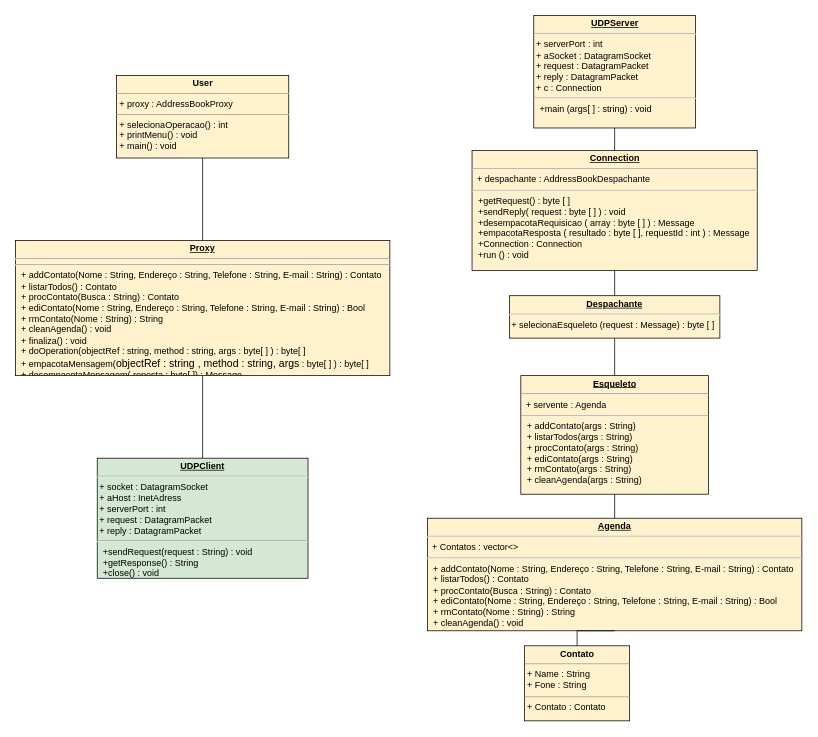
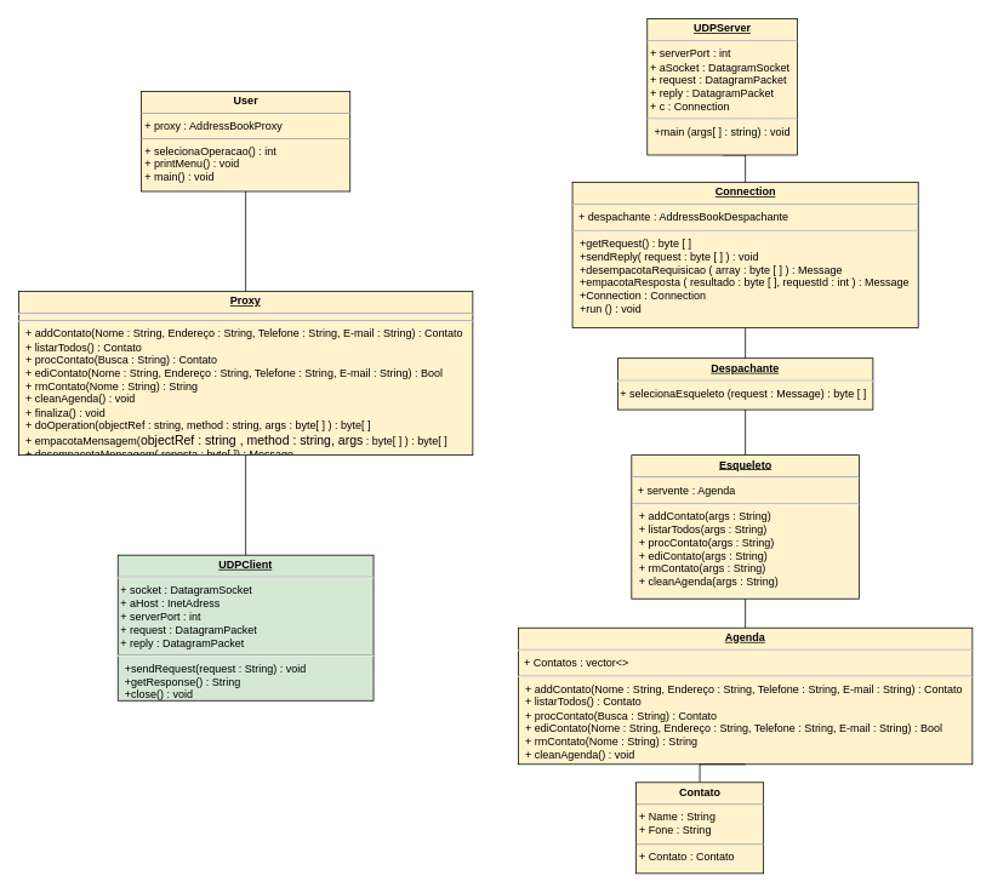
  <mxCell id="0" />
  <mxCell id="1" parent="0" />
  <mxCell id="2" value="&lt;p style=&quot;margin: 0px ; margin-top: 4px ; text-align: center ; text-decoration: underline&quot;&gt;&lt;b&gt;Proxy&lt;/b&gt;&lt;/p&gt;&lt;hr&gt;&lt;hr&gt;&lt;p style=&quot;margin: 0px ; margin-left: 8px&quot;&gt;+ addContato(Nome : String, Endereço : String, Telefone : String, E-mail : String) : Contato&lt;br&gt;+ listarTodos() : Contato&lt;br&gt;+ procContato(Busca : String) : Contato&lt;/p&gt;&lt;p style=&quot;margin: 0px ; margin-left: 8px&quot;&gt;+ ediContato(Nome : String, Endereço : String, Telefone : String, E-mail : String) : Bool&lt;/p&gt;&lt;p style=&quot;margin: 0px ; margin-left: 8px&quot;&gt;+ rmContato(Nome : String) : String&lt;/p&gt;&lt;p style=&quot;margin: 0px ; margin-left: 8px&quot;&gt;+ cleanAgenda() : void&lt;/p&gt;&lt;p style=&quot;margin: 0px ; margin-left: 8px&quot;&gt;+ finaliza() : void&lt;/p&gt;&lt;p style=&quot;margin: 0px ; margin-left: 8px&quot;&gt;+ doOperation(objectRef : string, method : string, args : byte[ ] ) : byte[ ]&lt;/p&gt;&lt;p style=&quot;margin: 0px ; margin-left: 8px&quot;&gt;+ empacotaMensagem(&lt;span style=&quot;font-size: 14px&quot;&gt;objectRef : string ,&amp;nbsp;&lt;/span&gt;&lt;span style=&quot;font-size: 14px&quot;&gt;method : string,&amp;nbsp;&lt;/span&gt;&lt;span style=&quot;font-size: 14px&quot;&gt;args&lt;/span&gt;&amp;nbsp;: byte[ ] ) : byte[ ]&lt;/p&gt;&lt;p style=&quot;margin: 0px ; margin-left: 8px&quot;&gt;+ desempacotaMensagem( reposta : byte[ ]) : Message&lt;/p&gt;" style="verticalAlign=top;align=left;overflow=fill;fontSize=12;fontFamily=Helvetica;html=1;fillColor=#fff2cc;strokeColor=#000000;" parent="1" vertex="1"><mxGeometry x="20" y="320" width="499" height="180" as="geometry" /></mxCell>
  <mxCell id="3" value="&lt;p style=&quot;margin: 0px ; margin-top: 4px ; text-align: center ; text-decoration: underline&quot;&gt;&lt;b&gt;UDPClient&lt;/b&gt;&lt;/p&gt;&lt;hr&gt;&amp;nbsp;+ socket : DatagramSocket&lt;br&gt;&amp;nbsp;+ aHost : InetAdress&lt;br&gt;&amp;nbsp;+ serverPort : int&lt;br&gt;&amp;nbsp;+ request : DatagramPacket&lt;br&gt;&amp;nbsp;+ reply : DatagramPacket&lt;br&gt;&lt;hr&gt;&lt;p style=&quot;margin: 0px ; margin-left: 8px&quot;&gt;+sendRequest(request : String) : void&lt;/p&gt;&lt;p style=&quot;margin: 0px ; margin-left: 8px&quot;&gt;+getResponse() : String&lt;/p&gt;&lt;p style=&quot;margin: 0px ; margin-left: 8px&quot;&gt;+close() : void&lt;/p&gt;" style="verticalAlign=top;align=left;overflow=fill;fontSize=12;fontFamily=Helvetica;html=1;fillColor=#d5e8d4;strokeColor=#000000;" parent="1" vertex="1"><mxGeometry x="129.06" y="610" width="280.88" height="160" as="geometry" /></mxCell>
  <mxCell id="4" value="" style="endArrow=none;html=1;edgeStyle=orthogonalEdgeStyle;rounded=0;entryX=0.5;entryY=0;entryDx=0;entryDy=0;exitX=0.5;exitY=1;exitDx=0;exitDy=0;" parent="1" source="2" target="3" edge="1"><mxGeometry relative="1" as="geometry"><mxPoint x="185" y="506" as="sourcePoint" /><mxPoint x="185" y="601" as="targetPoint" /><Array as="points" /></mxGeometry></mxCell>
  <mxCell id="5" style="edgeStyle=orthogonalEdgeStyle;rounded=0;orthogonalLoop=1;jettySize=auto;html=1;exitX=0.5;exitY=1;exitDx=0;exitDy=0;entryX=0.5;entryY=0;entryDx=0;entryDy=0;fontFamily=Helvetica;fontColor=#000000;endArrow=none;endFill=0;" parent="1" source="6" target="17" edge="1"><mxGeometry relative="1" as="geometry" /></mxCell>
- <mxCell id="6" value="&lt;p style=&quot;margin: 0px ; margin-top: 4px ; text-align: center ; text-decoration: underline&quot;&gt;&lt;b&gt;UDPServer&lt;/b&gt;&lt;/p&gt;&lt;hr&gt;&amp;nbsp;+ serverPort : int&lt;br&gt;&amp;nbsp;+ aSocket : DatagramSocket&lt;br&gt;&amp;nbsp;+ request : DatagramPacket&lt;br&gt;&amp;nbsp;+ reply :&amp;nbsp;DatagramPacket&lt;br&gt;&amp;nbsp;+ c : Connection&lt;br&gt;&lt;hr&gt;&lt;p style=&quot;margin: 0px ; margin-left: 8px&quot;&gt;+main (args[ ] : string) : void&lt;/p&gt;" style="verticalAlign=top;align=left;overflow=fill;fontSize=12;fontFamily=Helvetica;html=1;fillColor=#fff2cc;strokeColor=#000000;" parent="1" vertex="1"><mxGeometry x="710.75" y="20" width="215.5" height="150" as="geometry" /></mxCell>
+ <mxCell id="6" value="&lt;p style=&quot;margin: 0px ; margin-top: 4px ; text-align: center ; text-decoration: underline&quot;&gt;&lt;b&gt;UDPServer&lt;/b&gt;&lt;/p&gt;&lt;hr&gt;&amp;nbsp;+ serverPort : int&lt;br&gt;&amp;nbsp;+ aSocket : DatagramSocket&lt;br&gt;&amp;nbsp;+ request : DatagramPacket&lt;br&gt;&amp;nbsp;+ reply :&amp;nbsp;DatagramPacket&lt;br&gt;&amp;nbsp;+ c : Connection&lt;br&gt;&lt;hr&gt;&lt;p style=&quot;margin: 0px ; margin-left: 8px&quot;&gt;+main (args[ ] : string) : void&lt;/p&gt;" style="verticalAlign=top;align=left;overflow=fill;fontSize=12;fontFamily=Helvetica;html=1;fillColor=#fff2cc;strokeColor=#000000;" parent="1" vertex="1"><mxGeometry x="710.75" y="20" width="165" height="150" as="geometry" /></mxCell>
  <mxCell id="7" value="&lt;p style=&quot;margin: 0px ; margin-top: 4px ; text-align: center ; text-decoration: underline&quot;&gt;&lt;b&gt;Despachante&lt;/b&gt;&lt;/p&gt;&lt;hr&gt;&amp;nbsp;+ selecionaEsqueleto (request : Message) : byte [ ]" style="verticalAlign=top;align=left;overflow=fill;fontSize=12;fontFamily=Helvetica;html=1;fillColor=#fff2cc;strokeColor=#000000;" parent="1" vertex="1"><mxGeometry x="678.25" y="393.5" width="280.5" height="56.5" as="geometry" /></mxCell>
  <mxCell id="8" style="edgeStyle=orthogonalEdgeStyle;rounded=0;orthogonalLoop=1;jettySize=auto;html=1;exitX=0.5;exitY=0;exitDx=0;exitDy=0;entryX=0.5;entryY=1;entryDx=0;entryDy=0;fontFamily=Helvetica;fontColor=#000000;endArrow=none;endFill=0;" parent="1" source="9" target="7" edge="1"><mxGeometry relative="1" as="geometry" /></mxCell>
  <mxCell id="9" value="&lt;p style=&quot;margin: 0px ; margin-top: 4px ; text-align: center ; text-decoration: underline&quot;&gt;&lt;b&gt;Esqueleto&lt;/b&gt;&lt;/p&gt;&lt;hr&gt;&amp;nbsp; + servente : Agenda&lt;br&gt;&lt;hr&gt;&lt;p style=&quot;margin: 0px ; margin-left: 8px&quot;&gt;+ addContato(args : String)&lt;br&gt;+ listarTodos(args : String)&lt;br&gt;+ procContato(args : String)&lt;/p&gt;&lt;p style=&quot;margin: 0px ; margin-left: 8px&quot;&gt;+ ediContato(args : String)&lt;/p&gt;&lt;p style=&quot;margin: 0px ; margin-left: 8px&quot;&gt;+ rmContato(args : String)&lt;/p&gt;&lt;p style=&quot;margin: 0px ; margin-left: 8px&quot;&gt;+ cleanAgenda(args : String)&lt;/p&gt;" style="verticalAlign=top;align=left;overflow=fill;fontSize=12;fontFamily=Helvetica;html=1;fillColor=#fff2cc;strokeColor=#000000;" parent="1" vertex="1"><mxGeometry x="693.5" y="500" width="250" height="158" as="geometry" /></mxCell>
  <mxCell id="10" style="edgeStyle=orthogonalEdgeStyle;rounded=0;orthogonalLoop=1;jettySize=auto;html=1;exitX=0.5;exitY=0;exitDx=0;exitDy=0;entryX=0.5;entryY=1;entryDx=0;entryDy=0;startArrow=none;startFill=0;endArrow=none;endFill=0;" parent="1" source="11" target="9" edge="1"><mxGeometry relative="1" as="geometry" /></mxCell>
  <mxCell id="11" value="&lt;p style=&quot;margin: 0px ; margin-top: 4px ; text-align: center ; text-decoration: underline&quot;&gt;&lt;b&gt;Agenda&lt;/b&gt;&lt;/p&gt;&lt;hr&gt;&amp;nbsp; + Contatos : vector&amp;lt;&amp;gt;&lt;hr&gt;&lt;p style=&quot;margin: 0px ; margin-left: 8px&quot;&gt;+ addContato(Nome : String, Endereço : String, Telefone : String, E-mail : String) : Contato&lt;br&gt;+ listarTodos() : Contato&lt;br&gt;+ procContato(Busca : String) : Contato&lt;/p&gt;&lt;p style=&quot;margin: 0px ; margin-left: 8px&quot;&gt;+ ediContato(Nome : String, Endereço : String, Telefone : String, E-mail : String) : Bool&lt;/p&gt;&lt;p style=&quot;margin: 0px ; margin-left: 8px&quot;&gt;+ rmContato(Nome : String) : String&lt;/p&gt;&lt;p style=&quot;margin: 0px ; margin-left: 8px&quot;&gt;+ cleanAgenda() : void&lt;/p&gt;" style="verticalAlign=top;align=left;overflow=fill;fontSize=12;fontFamily=Helvetica;html=1;fillColor=#fff2cc;strokeColor=#000000;" parent="1" vertex="1"><mxGeometry x="569" y="690" width="499" height="150" as="geometry" /></mxCell>
  <mxCell id="12" value="" style="edgeStyle=orthogonalEdgeStyle;rounded=0;orthogonalLoop=1;jettySize=auto;html=1;endArrow=none;endFill=0;" parent="1" source="13" target="11" edge="1"><mxGeometry relative="1" as="geometry" /></mxCell>
  <mxCell id="13" value="&lt;p style=&quot;margin: 0px ; margin-top: 4px ; text-align: center&quot;&gt;&lt;b&gt;Contato&lt;/b&gt;&lt;/p&gt;&lt;hr size=&quot;1&quot;&gt;&amp;nbsp;+ Name : String&lt;br&gt;&amp;nbsp;+ Fone : String&lt;br&gt;&lt;div style=&quot;height: 2px&quot;&gt;&lt;br&gt;&lt;/div&gt;&lt;hr size=&quot;1&quot;&gt;&lt;div style=&quot;height: 2px&quot;&gt;&amp;nbsp;+ Contato : Contato&lt;/div&gt;" style="verticalAlign=top;align=left;overflow=fill;fontSize=12;fontFamily=Helvetica;html=1;fillColor=#fff2cc;strokeColor=#000000;" parent="1" vertex="1"><mxGeometry x="698.5" y="860" width="140" height="100" as="geometry" /></mxCell>
  <mxCell id="14" style="edgeStyle=orthogonalEdgeStyle;rounded=0;orthogonalLoop=1;jettySize=auto;html=1;exitX=0.5;exitY=1;exitDx=0;exitDy=0;entryX=0.5;entryY=0;entryDx=0;entryDy=0;endArrow=none;endFill=0;" parent="1" source="15" target="2" edge="1"><mxGeometry relative="1" as="geometry" /></mxCell>
  <mxCell id="15" value="&lt;p style=&quot;margin: 0px ; margin-top: 4px ; text-align: center&quot;&gt;&lt;b&gt;User&lt;/b&gt;&lt;/p&gt;&lt;hr size=&quot;1&quot;&gt;&lt;p style=&quot;margin: 0px ; margin-left: 4px&quot;&gt;+ proxy : AddressBookProxy&lt;/p&gt;&lt;hr size=&quot;1&quot;&gt;&lt;p style=&quot;margin: 0px ; margin-left: 4px&quot;&gt;+ selecionaOperacao() : int&lt;/p&gt;&lt;p style=&quot;margin: 0px ; margin-left: 4px&quot;&gt;+ printMenu() : void&lt;/p&gt;&lt;p style=&quot;margin: 0px ; margin-left: 4px&quot;&gt;+ main() : void&lt;/p&gt;" style="verticalAlign=top;align=left;overflow=fill;fontSize=12;fontFamily=Helvetica;html=1;strokeColor=#000000;fillColor=#fff2cc;" parent="1" vertex="1"><mxGeometry x="154.75" y="100" width="229.5" height="110" as="geometry" /></mxCell>
  <mxCell id="16" style="edgeStyle=orthogonalEdgeStyle;rounded=0;orthogonalLoop=1;jettySize=auto;html=1;exitX=0.5;exitY=1;exitDx=0;exitDy=0;entryX=0.5;entryY=0;entryDx=0;entryDy=0;fontFamily=Helvetica;fontColor=#000000;endArrow=none;endFill=0;" parent="1" source="17" target="7" edge="1"><mxGeometry relative="1" as="geometry" /></mxCell>
  <mxCell id="17" value="&lt;p style=&quot;margin: 0px ; margin-top: 4px ; text-align: center ; text-decoration: underline&quot;&gt;&lt;b&gt;Connection&lt;/b&gt;&lt;/p&gt;&lt;hr&gt;&amp;nbsp; + despachante : AddressBookDespachante&lt;br&gt;&lt;hr&gt;&lt;p style=&quot;margin: 0px ; margin-left: 8px&quot;&gt;+getRequest() : byte [ ]&amp;nbsp;&lt;/p&gt;&lt;p style=&quot;margin: 0px ; margin-left: 8px&quot;&gt;+sendReply( request : byte [ ] ) : void&lt;br&gt;&lt;/p&gt;&lt;p style=&quot;margin: 0px ; margin-left: 8px&quot;&gt;+&lt;font style=&quot;font-size: 12px&quot;&gt;desempacotaRequisicao ( array : byte [ ] ) : Message&lt;/font&gt;&lt;/p&gt;&lt;p style=&quot;margin: 0px ; margin-left: 8px&quot;&gt;+empacotaResposta ( resultado : byte [ ], requestId : int ) : Message&lt;span style=&quot;background-color: rgb(255 , 244 , 195)&quot;&gt;&lt;font style=&quot;font-size: 12px&quot;&gt;&lt;br&gt;&lt;/font&gt;&lt;/span&gt;&lt;/p&gt;&lt;p style=&quot;margin: 0px ; margin-left: 8px&quot;&gt;+Connection : Connection&lt;/p&gt;&lt;p style=&quot;margin: 0px ; margin-left: 8px&quot;&gt;+run () : void&lt;/p&gt;" style="verticalAlign=top;align=left;overflow=fill;fontSize=12;fontFamily=Helvetica;html=1;fillColor=#fff2cc;strokeColor=#000000;" parent="1" vertex="1"><mxGeometry x="628.5" y="200" width="380" height="160" as="geometry" /></mxCell>
